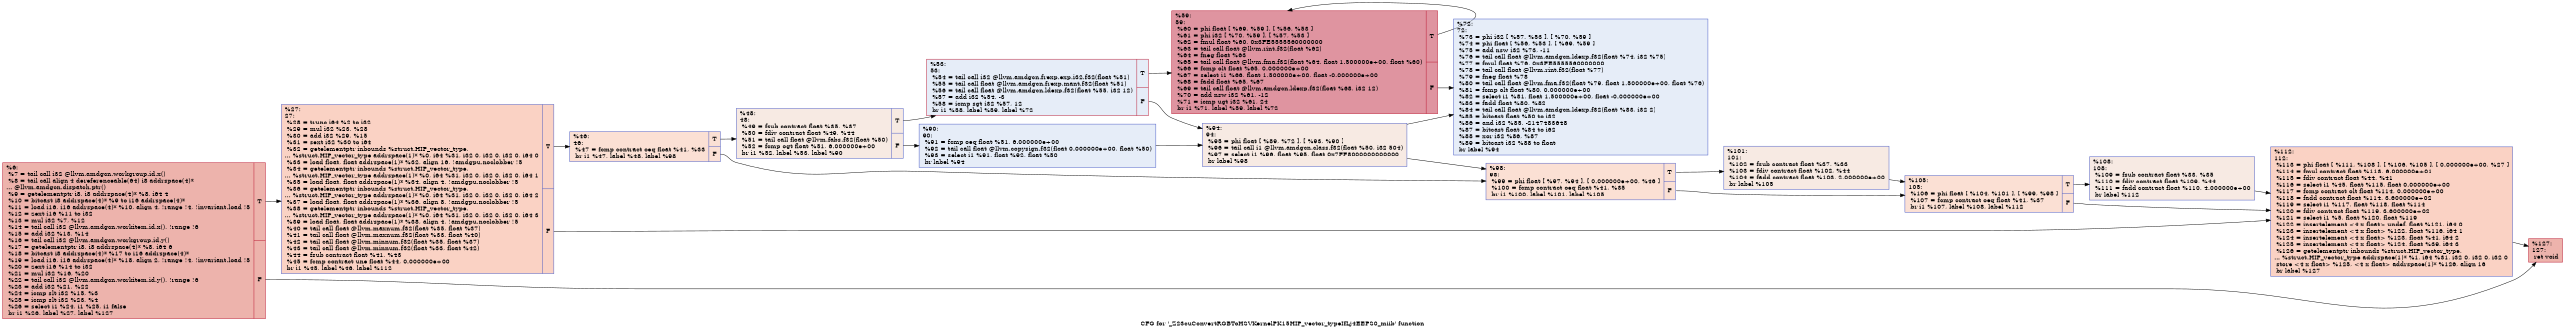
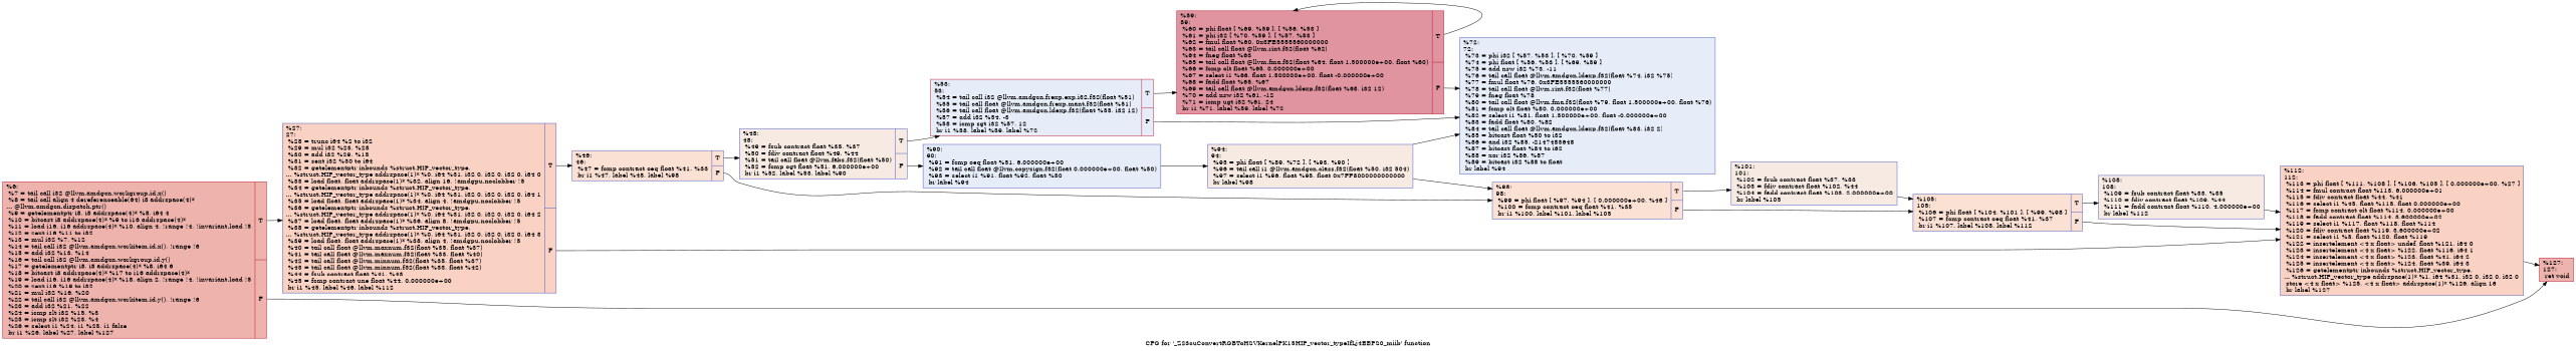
  digraph {
    label="CFG for '_Z23cuConvertRGBToHSVKernelPK15HIP_vector_typeIfLj4EEPS0_miib' function"
    rankdir=LR
    node [color="#3d50c3ff" fillcolor="#eed0c070" shape=record style=filled]
    edge [tailport=s0]
-   n1 [color="#b70d28ff" fillcolor="#d6524470" label="{%6:\l  %7 = tail call i32 @llvm.amdgcn.workgroup.id.x()\l  %8 = tail call align 4 dereferenceable(64) i8 addrspace(4)*\l... @llvm.amdgcn.dispatch.ptr()\l  %9 = getelementptr i8, i8 addrspace(4)* %8, i64 4\l  %10 = bitcast i8 addrspace(4)* %9 to i16 addrspace(4)*\l  %11 = load i16, i16 addrspace(4)* %10, align 4, !range !4, !invariant.load !5\l  %12 = zext i16 %11 to i32\l  %13 = mul i32 %7, %12\l  %14 = tail call i32 @llvm.amdgcn.workitem.id.x(), !range !6\l  %15 = add i32 %13, %14\l  %16 = tail call i32 @llvm.amdgcn.workgroup.id.y()\l  %17 = getelementptr i8, i8 addrspace(4)* %8, i64 6\l  %18 = bitcast i8 addrspace(4)* %17 to i16 addrspace(4)*\l  %19 = load i16, i16 addrspace(4)* %18, align 2, !range !4, !invariant.load !5\l  %20 = zext i16 %14 to i32\l  %21 = mul i32 %16, %20\l  %22 = tail call i32 @llvm.amdgcn.workitem.id.y(), !range !6\l  %23 = add i32 %21, %22\l  %24 = icmp slt i32 %15, %3\l  %25 = icmp slt i32 %23, %4\l  %26 = select i1 %24, i1 %25, i1 false\l  br i1 %26, label %27, label %127\l|{<s0>T|<s1>F}}"]
+   n1 [color="#b70d28ff" fillcolor="#d6524470" label="{%6:\l  %7 = tail call i32 @llvm.amdgcn.workgroup.id.x()\l  %8 = tail call align 4 dereferenceable(64) i8 addrspace(4)*\l... @llvm.amdgcn.dispatch.ptr()\l  %9 = getelementptr i8, i8 addrspace(4)* %8, i64 4\l  %10 = bitcast i8 addrspace(4)* %9 to i16 addrspace(4)*\l  %11 = load i16, i16 addrspace(4)* %10, align 4, !range !4, !invariant.load !5\l  %12 = zext i16 %11 to i32\l  %13 = mul i32 %7, %12\l  %14 = tail call i32 @llvm.amdgcn.workitem.id.x(), !range !6\l  %15 = add i32 %13, %14\l  %16 = tail call i32 @llvm.amdgcn.workgroup.id.y()\l  %17 = getelementptr i8, i8 addrspace(4)* %8, i64 6\l  %18 = bitcast i8 addrspace(4)* %17 to i16 addrspace(4)*\l  %19 = load i16, i16 addrspace(4)* %18, align 2, !range !4, !invariant.load !5\l  %20 = zext i16 %19 to i32\l  %21 = mul i32 %16, %20\l  %22 = tail call i32 @llvm.amdgcn.workitem.id.y(), !range !6\l  %23 = add i32 %21, %22\l  %24 = icmp slt i32 %15, %3\l  %25 = icmp slt i32 %23, %4\l  %26 = select i1 %24, i1 %25, i1 false\l  br i1 %26, label %27, label %127\l|{<s0>T|<s1>F}}"]
    n2 [fillcolor="#f4987a70" label="{%27:\l27:                                               \l  %28 = trunc i64 %2 to i32\l  %29 = mul i32 %23, %28\l  %30 = add i32 %29, %15\l  %31 = sext i32 %30 to i64\l  %32 = getelementptr inbounds %struct.HIP_vector_type,\l... %struct.HIP_vector_type addrspace(1)* %0, i64 %31, i32 0, i32 0, i32 0, i64 0\l  %33 = load float, float addrspace(1)* %32, align 16, !amdgpu.noclobber !5\l  %34 = getelementptr inbounds %struct.HIP_vector_type,\l... %struct.HIP_vector_type addrspace(1)* %0, i64 %31, i32 0, i32 0, i32 0, i64 1\l  %35 = load float, float addrspace(1)* %34, align 4, !amdgpu.noclobber !5\l  %36 = getelementptr inbounds %struct.HIP_vector_type,\l... %struct.HIP_vector_type addrspace(1)* %0, i64 %31, i32 0, i32 0, i32 0, i64 2\l  %37 = load float, float addrspace(1)* %36, align 8, !amdgpu.noclobber !5\l  %38 = getelementptr inbounds %struct.HIP_vector_type,\l... %struct.HIP_vector_type addrspace(1)* %0, i64 %31, i32 0, i32 0, i32 0, i64 3\l  %39 = load float, float addrspace(1)* %38, align 4, !amdgpu.noclobber !5\l  %40 = tail call float @llvm.maxnum.f32(float %35, float %37)\l  %41 = tail call float @llvm.maxnum.f32(float %33, float %40)\l  %42 = tail call float @llvm.minnum.f32(float %35, float %37)\l  %43 = tail call float @llvm.minnum.f32(float %33, float %42)\l  %44 = fsub contract float %41, %43\l  %45 = fcmp contract une float %44, 0.000000e+00\l  br i1 %45, label %46, label %112\l|{<s0>T|<s1>F}}"]
    n3 [color="#b70d28ff" fillcolor="#d6524470" label="{%127:\l127:                                              \l  ret void\l}"]
    n4 [fillcolor="#f7b99e70" label="{%46:\l46:                                               \l  %47 = fcmp contract oeq float %41, %33\l  br i1 %47, label %48, label %98\l|{<s0>T|<s1>F}}"]
    n5 [fillcolor="#f4987a70" label="{%112:\l112:                                              \l  %113 = phi float [ %111, %108 ], [ %106, %105 ], [ 0.000000e+00, %27 ]\l  %114 = fmul contract float %113, 6.000000e+01\l  %115 = fdiv contract float %44, %41\l  %116 = select i1 %45, float %115, float 0.000000e+00\l  %117 = fcmp contract olt float %114, 0.000000e+00\l  %118 = fadd contract float %114, 3.600000e+02\l  %119 = select i1 %117, float %118, float %114\l  %120 = fdiv contract float %119, 3.600000e+02\l  %121 = select i1 %5, float %120, float %119\l  %122 = insertelement \<4 x float\> undef, float %121, i64 0\l  %123 = insertelement \<4 x float\> %122, float %116, i64 1\l  %124 = insertelement \<4 x float\> %123, float %41, i64 2\l  %125 = insertelement \<4 x float\> %124, float %39, i64 3\l  %126 = getelementptr inbounds %struct.HIP_vector_type,\l... %struct.HIP_vector_type addrspace(1)* %1, i64 %31, i32 0, i32 0, i32 0\l  store \<4 x float\> %125, \<4 x float\> addrspace(1)* %126, align 16\l  br label %127\l}"]
    n6 [label="{%48:\l48:                                               \l  %49 = fsub contract float %35, %37\l  %50 = fdiv contract float %49, %44\l  %51 = tail call float @llvm.fabs.f32(float %50)\l  %52 = fcmp ogt float %51, 6.000000e+00\l  br i1 %52, label %53, label %90\l|{<s0>T|<s1>F}}"]
    n7 [fillcolor="#f7b99e70" label="{%98:\l98:                                               \l  %99 = phi float [ %97, %94 ], [ 0.000000e+00, %46 ]\l  %100 = fcmp contract oeq float %41, %35\l  br i1 %100, label %101, label %105\l|{<s0>T|<s1>F}}"]
    n8 [color="#b70d28ff" fillcolor="#c7d7f070" label="{%53:\l53:                                               \l  %54 = tail call i32 @llvm.amdgcn.frexp.exp.i32.f32(float %51)\l  %55 = tail call float @llvm.amdgcn.frexp.mant.f32(float %51)\l  %56 = tail call float @llvm.amdgcn.ldexp.f32(float %55, i32 12)\l  %57 = add i32 %54, -3\l  %58 = icmp sgt i32 %57, 12\l  br i1 %58, label %59, label %72\l|{<s0>T|<s1>F}}"]
    n9 [fillcolor="#c7d7f070" label="{%90:\l90:                                               \l  %91 = fcmp oeq float %51, 6.000000e+00\l  %92 = tail call float @llvm.copysign.f32(float 0.000000e+00, float %50)\l  %93 = select i1 %91, float %92, float %50\l  br label %94\l}"]
    n10 [label="{%101:\l101:                                              \l  %102 = fsub contract float %37, %33\l  %103 = fdiv contract float %102, %44\l  %104 = fadd contract float %103, 2.000000e+00\l  br label %105\l}"]
    n11 [fillcolor="#f7b99e70" label="{%105:\l105:                                              \l  %106 = phi float [ %104, %101 ], [ %99, %98 ]\l  %107 = fcmp contract oeq float %41, %37\l  br i1 %107, label %108, label %112\l|{<s0>T|<s1>F}}"]
    n12 [color="#b70d28ff" fillcolor="#b70d2870" label="{%59:\l59:                                               \l  %60 = phi float [ %69, %59 ], [ %56, %53 ]\l  %61 = phi i32 [ %70, %59 ], [ %57, %53 ]\l  %62 = fmul float %60, 0x3FE5555560000000\l  %63 = tail call float @llvm.rint.f32(float %62)\l  %64 = fneg float %63\l  %65 = tail call float @llvm.fma.f32(float %64, float 1.500000e+00, float %60)\l  %66 = fcmp olt float %65, 0.000000e+00\l  %67 = select i1 %66, float 1.500000e+00, float -0.000000e+00\l  %68 = fadd float %65, %67\l  %69 = tail call float @llvm.amdgcn.ldexp.f32(float %68, i32 12)\l  %70 = add nsw i32 %61, -12\l  %71 = icmp ugt i32 %61, 24\l  br i1 %71, label %59, label %72\l|{<s0>T|<s1>F}}"]
    n13 [fillcolor="#c7d7f070" label="{%72:\l72:                                               \l  %73 = phi i32 [ %57, %53 ], [ %70, %59 ]\l  %74 = phi float [ %56, %53 ], [ %69, %59 ]\l  %75 = add nsw i32 %73, -11\l  %76 = tail call float @llvm.amdgcn.ldexp.f32(float %74, i32 %75)\l  %77 = fmul float %76, 0x3FE5555560000000\l  %78 = tail call float @llvm.rint.f32(float %77)\l  %79 = fneg float %78\l  %80 = tail call float @llvm.fma.f32(float %79, float 1.500000e+00, float %76)\l  %81 = fcmp olt float %80, 0.000000e+00\l  %82 = select i1 %81, float 1.500000e+00, float -0.000000e+00\l  %83 = fadd float %80, %82\l  %84 = tail call float @llvm.amdgcn.ldexp.f32(float %83, i32 2)\l  %85 = bitcast float %50 to i32\l  %86 = and i32 %85, -2147483648\l  %87 = bitcast float %84 to i62\l  %88 = xor i32 %86, %87\l  %89 = bitcast i32 %88 to float\l  br label %94\l}"]
    n14 [label="{%94:\l94:                                               \l  %95 = phi float [ %89, %72 ], [ %93, %90 ]\l  %96 = tail call i1 @llvm.amdgcn.class.f32(float %50, i32 504)\l  %97 = select i1 %96, float %95, float 0x7FF8000000000000\l  br label %98\l}"]
    n15 [label="{%108:\l108:                                              \l  %109 = fsub contract float %33, %35\l  %110 = fdiv contract float %109, %44\l  %111 = fadd contract float %110, 4.000000e+00\l  br label %112\l}"]
    n1 -> n2
    n1 -> n3 [tailport=s1]
    n2 -> n4
    n2 -> n5 [tailport=s1]
    n4 -> n6
    n4 -> n7 [tailport=s1]
    n5 -> n3
    n6 -> n8
    n6 -> n9 [tailport=s1]
    n7 -> n10
    n7 -> n11 [tailport=s1]
    n8 -> n12
-   n8 -> n14 [tailport=s1]
+   n8 -> n13 [tailport=s1]
    n9 -> n14
    n10 -> n11
    n11 -> n5 [tailport=s1]
    n11 -> n15
    n12 -> n12
    n12 -> n13 [tailport=s1]
    n14 -> n7
    n14 -> n13
    n15 -> n5
  }
